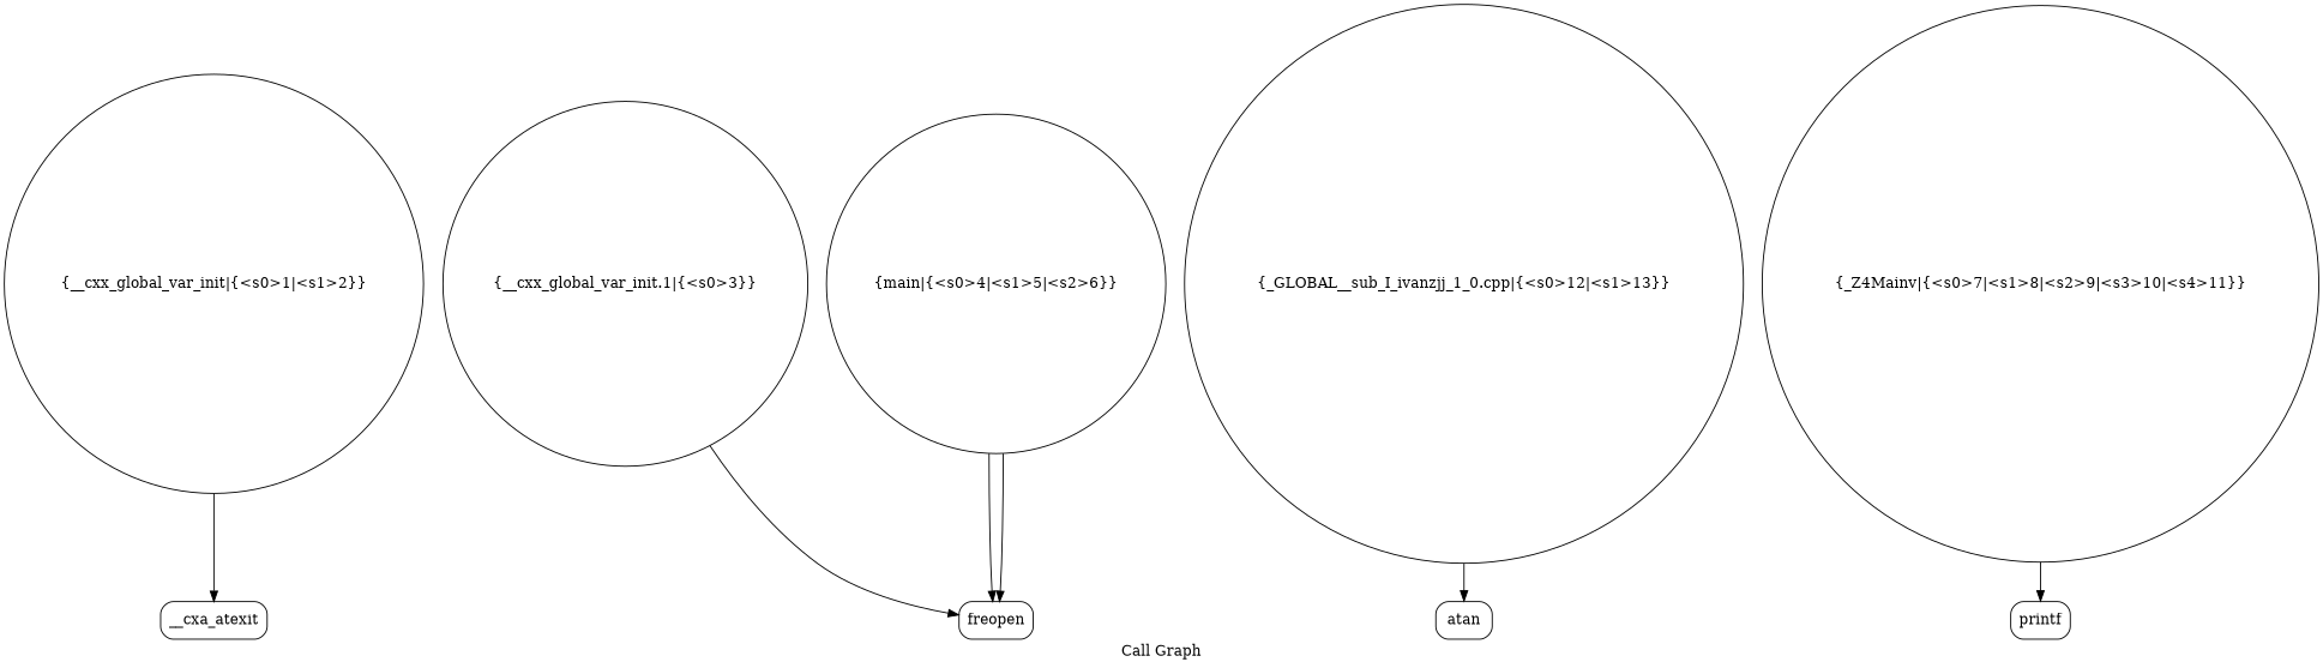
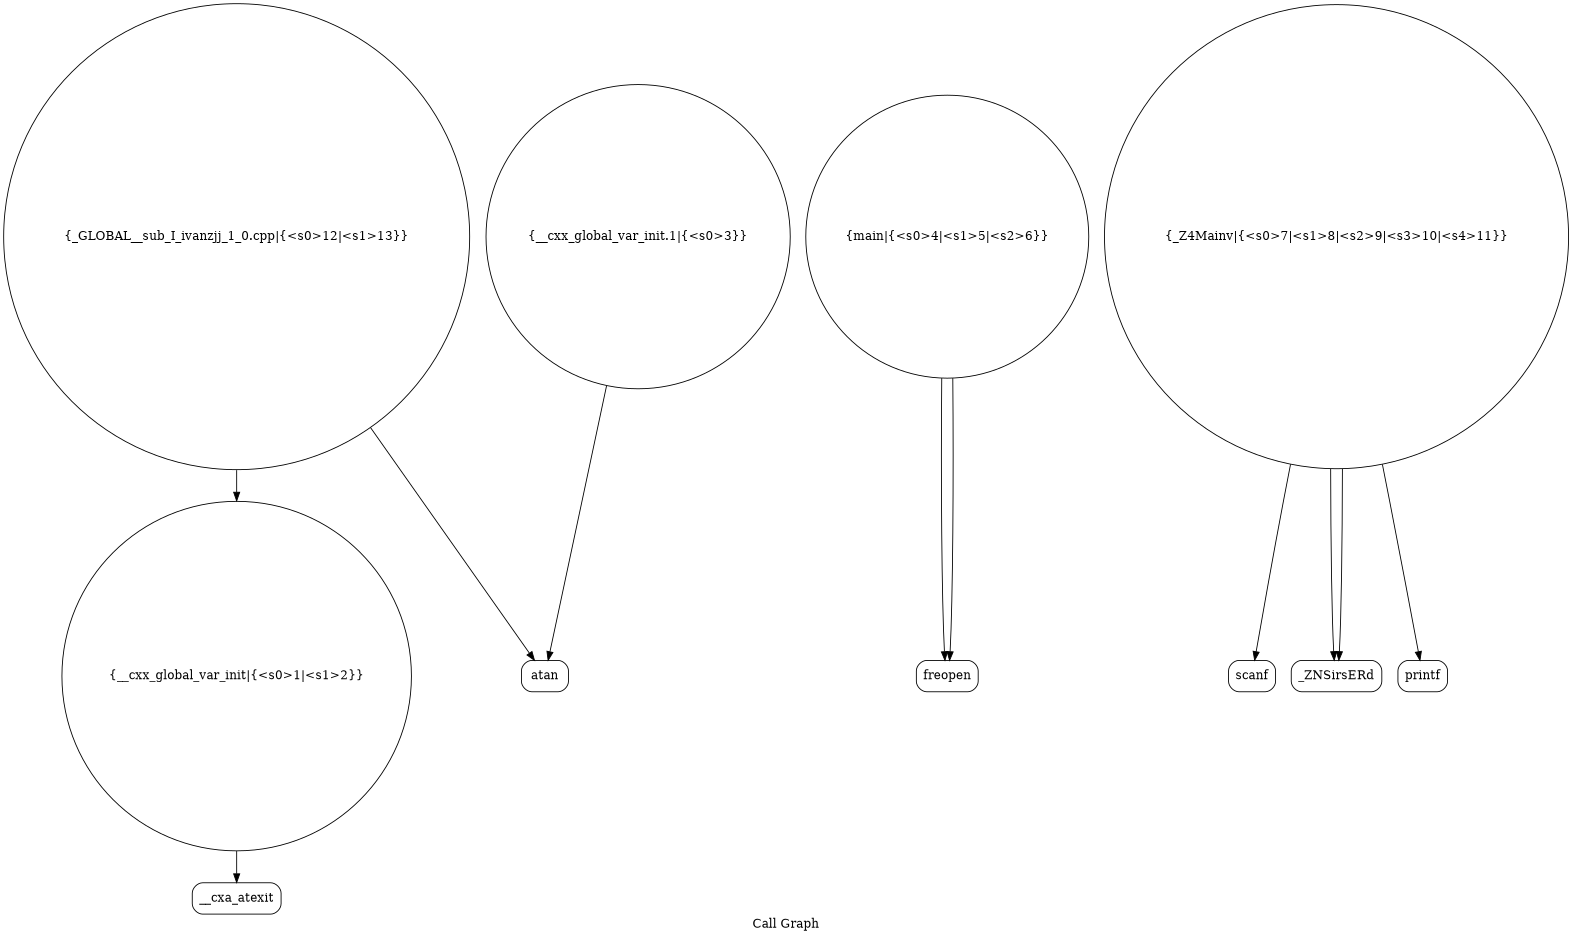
  digraph {
    label="Call Graph"
    node [shape=Mrecord]
    edge [color=black tailport=s1]
    n1 [label="{__cxx_global_var_init|{<s0>1|<s1>2}}" shape=circle]
    n2 [label="{__cxa_atexit}"]
    n3 [label="{freopen}"]
+   n4 [label="{scanf}"]
    n5 [label="{__cxx_global_var_init.1|{<s0>3}}" shape=circle]
    n6 [label="{atan}"]
    n7 [label="{main|{<s0>4|<s1>5|<s2>6}}" shape=circle]
    n8 [label="{_Z4Mainv|{<s0>7|<s1>8|<s2>9|<s3>10|<s4>11}}" shape=circle]
+   n9 [label="{_ZNSirsERd}"]
    n10 [label="{printf}"]
    n11 [label="{_GLOBAL__sub_I_ivanzjj_1_0.cpp|{<s0>12|<s1>13}}" shape=circle]
    n1 -> n2
-   n5 -> n3 [tailport=s0]
+   n5 -> n6 [tailport=s0]
    n7 -> n3 [tailport=s0]
    n7 -> n3
+   n8 -> n4 [tailport=s0]
+   n8 -> n9
+   n8 -> n9 [tailport=s2]
    n8 -> n10 [tailport=s4]
+   n11 -> n1 [tailport=s0]
    n11 -> n6
  }
